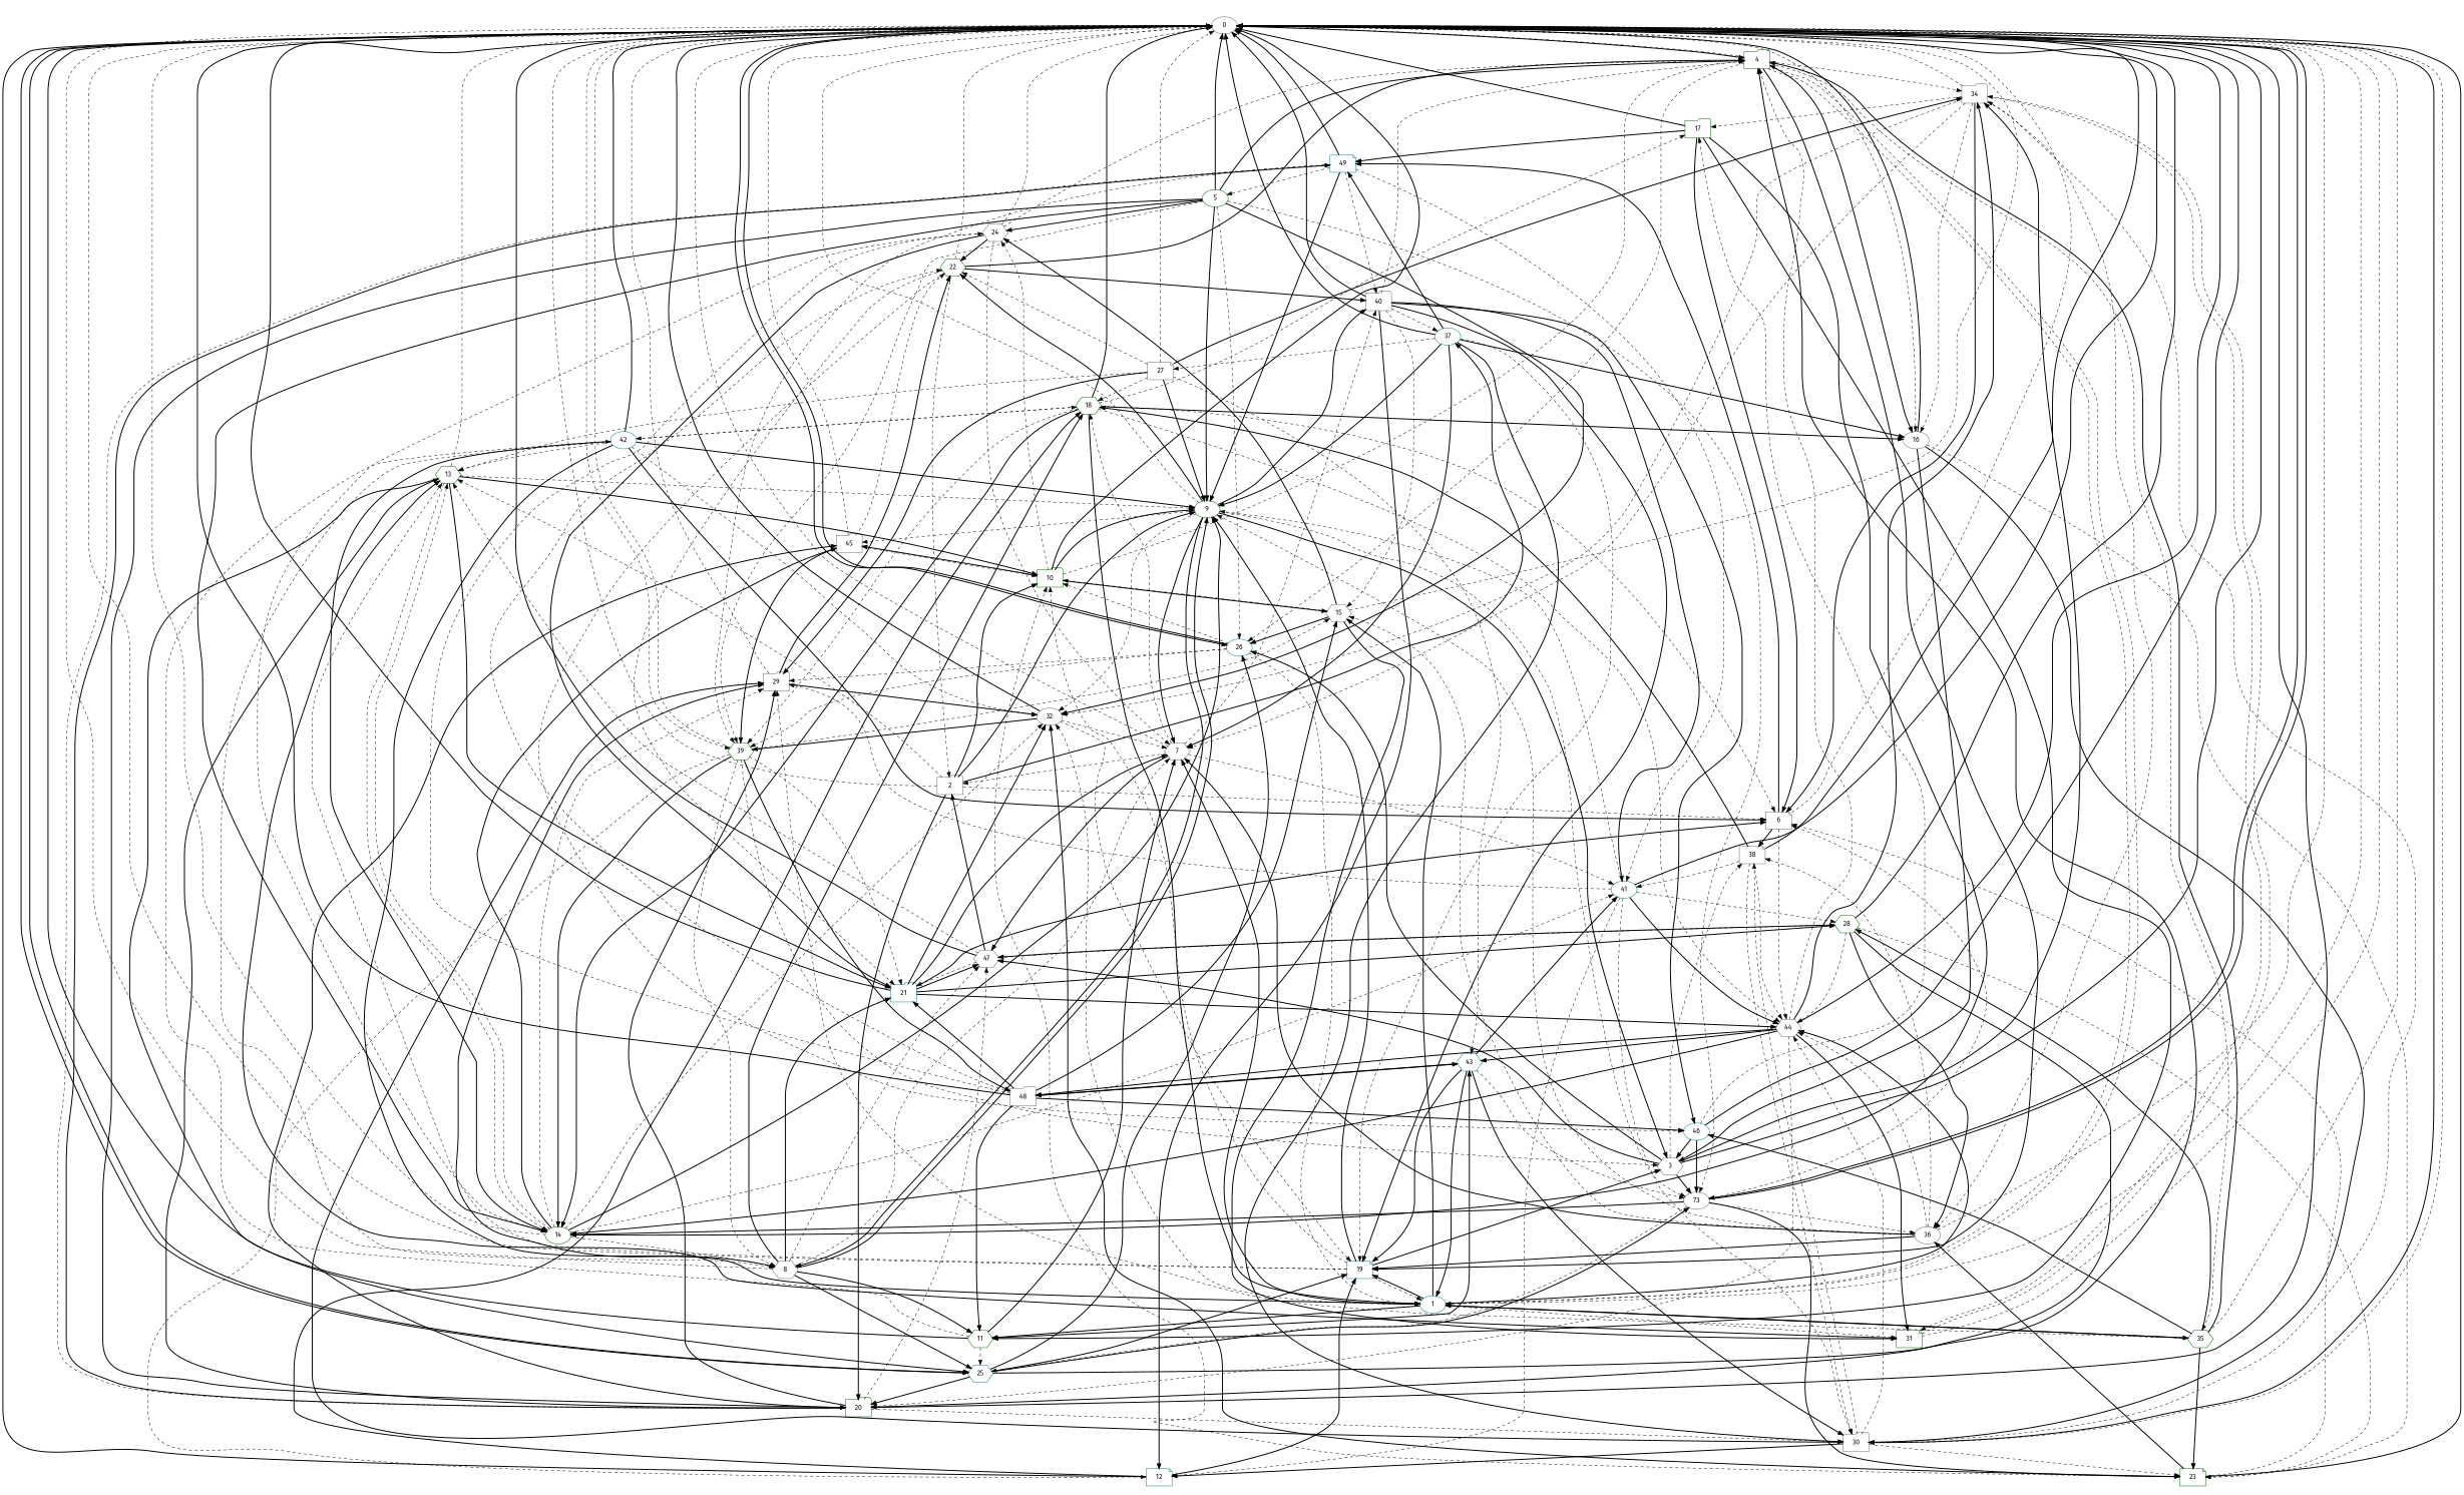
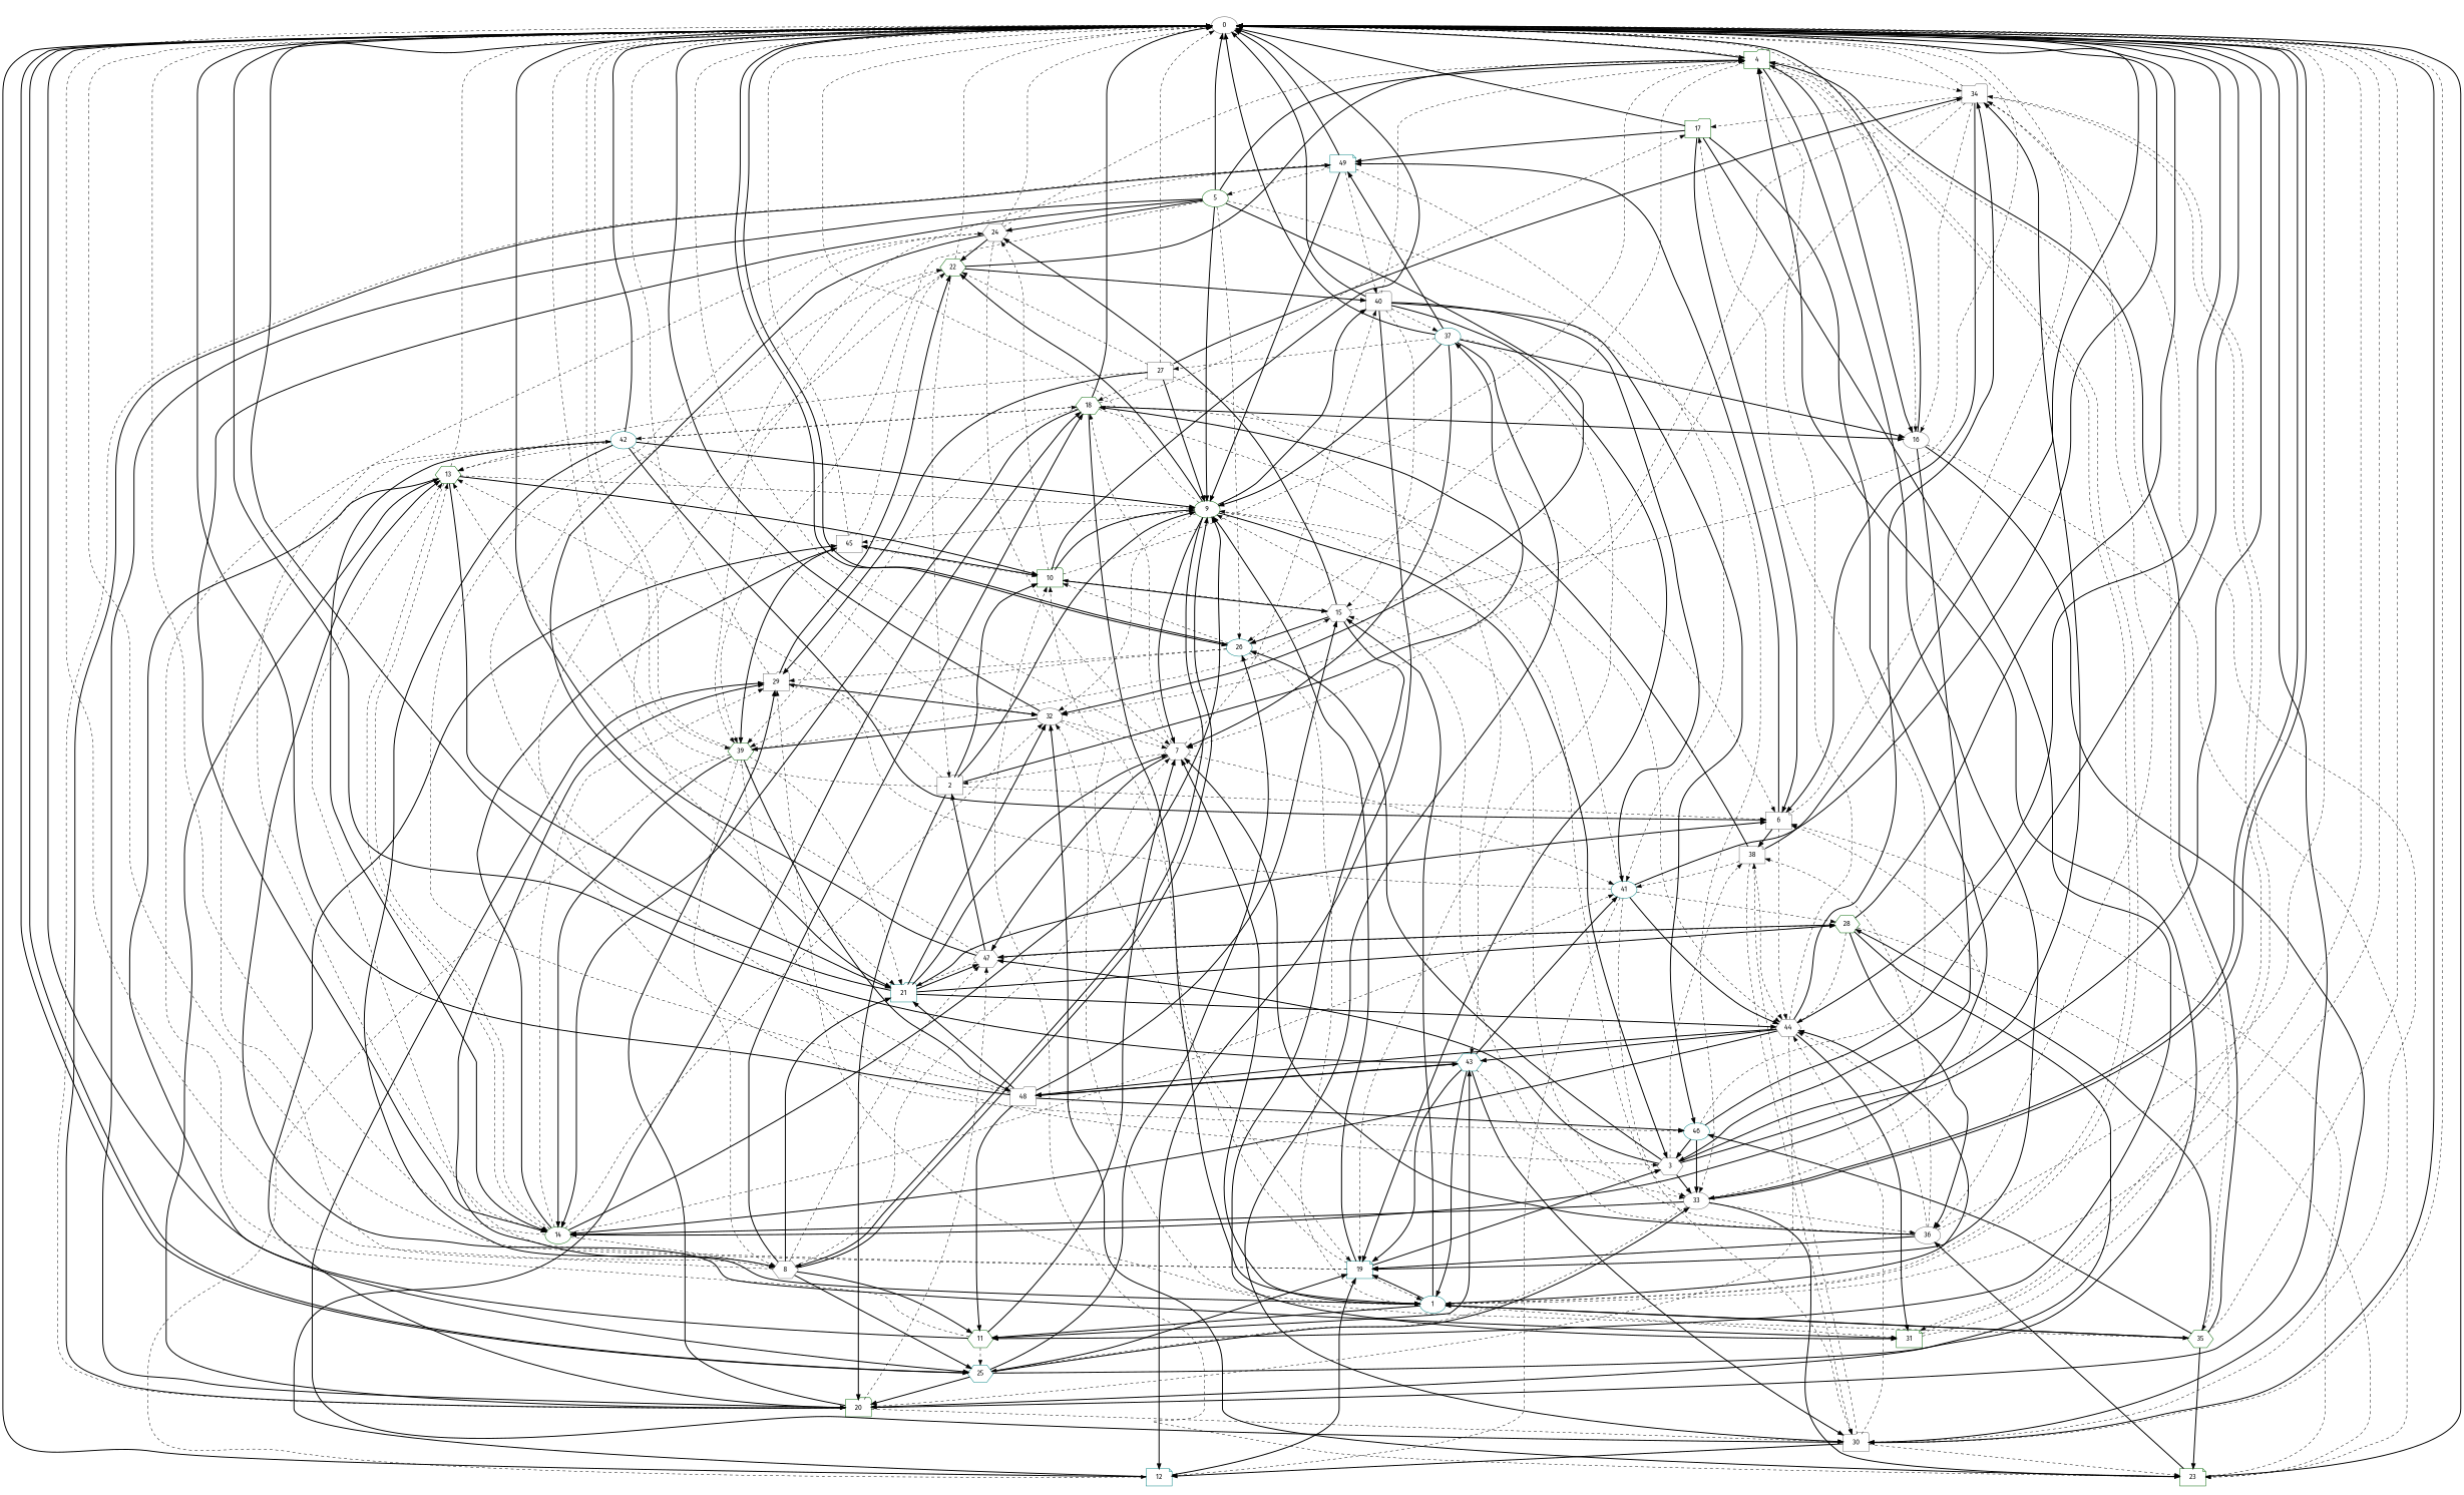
  strict digraph {
    fontname="Fira Sans"
    node [color=gray40 component_delay=3 fontname="Fira Sans" shape=hexagon]
    edge [fontname="Fira Sans" style=bold wire_delay=1]
    0 [shape=ellipse]
    4 [color=darkgreen shape=folder]
    16 [shape=ellipse]
    25 [color=teal]
    26 [color=teal shape=ellipse]
    30 [shape=folder]
-   33 [shape=ellipse label=73]
+   33 [shape=ellipse]
    39 [color=darkgreen]
    1 [color=teal shape=ellipse]
    19 [color=teal shape=note]
    35 [color=darkgreen]
    34 [shape=folder]
    3
    23 [color=darkgreen shape=note]
    20 [color=darkgreen shape=folder]
    10 [color=darkgreen shape=folder]
    29 [shape=folder]
    44
    38 [shape=note]
    12 [color=teal shape=note]
    6 [shape=note]
    14 [color=darkgreen shape=ellipse]
    36 [shape=ellipse]
    15
    8
    21 [color=teal shape=folder]
    48 [shape=folder]
    7
    11 [color=darkgreen]
    31 [color=darkgreen shape=note]
    32 [shape=ellipse]
    9 [color=darkgreen shape=ellipse]
    13 [color=darkgreen]
    28 [color=darkgreen]
    46 [color=teal shape=ellipse]
    17 [color=darkgreen shape=folder]
    47
    49 [color=teal shape=note]
    45 [shape=folder]
    24
    22 [color=darkgreen]
    43 [color=teal]
    18 [color=darkgreen]
    41 [color=teal shape=ellipse]
    2 [shape=folder]
    40 [shape=folder]
    42 [color=teal shape=ellipse]
    37 [color=teal shape=ellipse]
    27 [shape=note]
    5 [color=darkgreen shape=ellipse]
    0 -> 4
    0 -> 16 [style=dashed]
    0 -> 25
    0 -> 26
    0 -> 30
    0 -> 33
    0 -> 39 [style=dashed]
    4 -> 0 [style=dashed]
    4 -> 16
    4 -> 26 [style=dashed]
    4 -> 1 [style=dashed]
    4 -> 19
    4 -> 35 [style=dashed]
    4 -> 34 [style=dashed]
    16 -> 0
    16 -> 30
    16 -> 3
    16 -> 23 [style=dashed]
    25 -> 0
    25 -> 4
    25 -> 26
    25 -> 33
    25 -> 19
    25 -> 20
    26 -> 0
    26 -> 39 [style=dashed]
    26 -> 1 [style=dashed]
    26 -> 10 [style=dashed]
    26 -> 29 [style=dashed]
    30 -> 0 [style=dashed]
    30 -> 34 [style=dashed]
    30 -> 23 [style=dashed]
    30 -> 29
    30 -> 44 [style=dashed]
    30 -> 38 [style=dashed]
    30 -> 12
    33 -> 0
    33 -> 25 [style=dashed]
    33 -> 23
    33 -> 6 [style=dashed]
    33 -> 14
    33 -> 36 [style=dashed]
    39 -> 0 [style=dashed]
    39 -> 3 [style=dashed]
    39 -> 12 [style=dashed]
    39 -> 14
    39 -> 15 [style=dashed]
    39 -> 8 [style=dashed]
    39 -> 21 [style=dashed]
    39 -> 48
    1 -> 0 [style=dashed]
    1 -> 4 [style=dashed]
    1 -> 19
    1 -> 35
    1 -> 44
    1 -> 15
    1 -> 7
    1 -> 11
    1 -> 31 [style=dashed]
    1 -> 32 [style=dashed]
    19 -> 0 [style=dashed]
    19 -> 1 [style=dashed]
    19 -> 3
    19 -> 10 [style=dashed]
    19 -> 9
    19 -> 13 [style=dashed]
    35 -> 0 [style=dashed]
    35 -> 4
    35 -> 1
    35 -> 23
    35 -> 29 [style=dashed]
    35 -> 28
    35 -> 46
    34 -> 0 [style=dashed]
    34 -> 16 [style=dashed]
    34 -> 6
    34 -> 36 [style=dashed]
    34 -> 7 [style=dashed]
    34 -> 31 [style=dashed]
    34 -> 32 [style=dashed]
    34 -> 17 [style=dashed]
    3 -> 0
    3 -> 26
    3 -> 33
    3 -> 34
    3 -> 38 [style=dashed]
    3 -> 47
    23 -> 0
    23 -> 10 [style=dashed]
    23 -> 6 [style=dashed]
    23 -> 36
    23 -> 32
    20 -> 0
    20 -> 30 [style=dashed]
    20 -> 29
    20 -> 13
    20 -> 47 [style=dashed]
    20 -> 49
    20 -> 45
    10 -> 0
    10 -> 4 [style=dashed]
    10 -> 15
    10 -> 9
    10 -> 45
    10 -> 24 [style=dashed]
    29 -> 0 [style=dashed]
    29 -> 32
    29 -> 22
    44 -> 0
    44 -> 4 [style=dashed]
    44 -> 34
    44 -> 20 [style=dashed]
    44 -> 14
    44 -> 48
    44 -> 31
    44 -> 43
    38 -> 0
    38 -> 30 [style=dashed]
    38 -> 44 [style=dashed]
    38 -> 18
    38 -> 41 [style=dashed]
    12 -> 0
    12 -> 19
    12 -> 18
    6 -> 0 [style=dashed]
    6 -> 44 [style=dashed]
    6 -> 38
    6 -> 49
    14 -> 0 [style=dashed]
    14 -> 29 [style=dashed]
    14 -> 8 [style=dashed]
    14 -> 32 [style=dashed]
    14 -> 9
    14 -> 13 [style=dashed]
    14 -> 45
    14 -> 41 [style=dashed]
    36 -> 0 [style=dashed]
    36 -> 19
    36 -> 44 [style=dashed]
    36 -> 38 [style=dashed]
    36 -> 15 [style=dashed]
    36 -> 7
    36 -> 9 [style=dashed]
    15 -> 0 [style=dashed]
    15 -> 26
    15 -> 10 [style=dashed]
    15 -> 31
    15 -> 24
    8 -> 0 [style=dashed]
    8 -> 25
    8 -> 29
    8 -> 21
    8 -> 7 [style=dashed]
    8 -> 11
    8 -> 9
    8 -> 47 [style=dashed]
    8 -> 18
    21 -> 0
    21 -> 44
    21 -> 6
    21 -> 7
    21 -> 32
    21 -> 28
    21 -> 47
    48 -> 0
    48 -> 15
    48 -> 21
    48 -> 11
    48 -> 46
    48 -> 24 [style=dashed]
    48 -> 22 [style=dashed]
    48 -> 43
    7 -> 0 [style=dashed]
    7 -> 47
    7 -> 18 [style=dashed]
    7 -> 41 [style=dashed]
    7 -> 2 [style=dashed]
    7 -> 40 [style=dashed]
    11 -> 0
    11 -> 25 [style=dashed]
    11 -> 7
    11 -> 43
    11 -> 42 [style=dashed]
    31 -> 0 [style=dashed]
    31 -> 34 [style=dashed]
    31 -> 13
    32 -> 0
    32 -> 39
    32 -> 19 [style=dashed]
    32 -> 7 [style=dashed]
    9 -> 0 [style=dashed]
    9 -> 33 [style=dashed]
    9 -> 3
    9 -> 8
    9 -> 7
    9 -> 32 [style=dashed]
    9 -> 45 [style=dashed]
    9 -> 22
    9 -> 40
    13 -> 0 [style=dashed]
    13 -> 25
    13 -> 10
    13 -> 14 [style=dashed]
    13 -> 21
    13 -> 9 [style=dashed]
    28 -> 0
    28 -> 23 [style=dashed]
    28 -> 20
    28 -> 44 [style=dashed]
    28 -> 36
    28 -> 47
    46 -> 0
    46 -> 33
    46 -> 3
    46 -> 17 [style=dashed]
    17 -> 0
    17 -> 6
    17 -> 14
    17 -> 11
    17 -> 49
    47 -> 0
    47 -> 21 [style=dashed]
    47 -> 13 [style=dashed]
    47 -> 28 [style=dashed]
    47 -> 2
    49 -> 0
    49 -> 39 [style=dashed]
    49 -> 20 [style=dashed]
    49 -> 9
    49 -> 41 [style=dashed]
    49 -> 40 [style=dashed]
    49 -> 5 [style=dashed]
    45 -> 0 [style=dashed]
    45 -> 39
    45 -> 10 [style=dashed]
    45 -> 22 [style=dashed]
    24 -> 0 [style=dashed]
    24 -> 4 [style=dashed]
    24 -> 14 [style=dashed]
    24 -> 21
    24 -> 7 [style=dashed]
    24 -> 22
    22 -> 0 [style=dashed]
    22 -> 4
    22 -> 21 [style=dashed]
    22 -> 46 [style=dashed]
    22 -> 2 [style=dashed]
    22 -> 40
+   43 -> 0
    43 -> 30
    43 -> 33 [style=dashed]
    43 -> 1
    43 -> 19
    43 -> 48
    43 -> 41
    18 -> 0
    18 -> 16
    18 -> 39 [style=dashed]
    18 -> 1
    18 -> 44 [style=dashed]
    18 -> 6 [style=dashed]
    18 -> 14
    18 -> 17 [style=dashed]
    18 -> 42 [style=dashed]
    41 -> 0
    41 -> 30 [style=dashed]
    41 -> 29 [style=dashed]
    41 -> 44
    41 -> 12 [style=dashed]
    41 -> 9 [style=dashed]
    41 -> 28 [style=dashed]
    2 -> 0 [style=dashed]
    2 -> 20
    2 -> 10
    2 -> 6 [style=dashed]
    2 -> 9
    2 -> 13 [style=dashed]
    2 -> 37
    40 -> 0
    40 -> 4 [style=dashed]
    40 -> 19
    40 -> 12
    40 -> 15 [style=dashed]
    40 -> 46
    40 -> 41
    40 -> 37 [style=dashed]
    42 -> 0
    42 -> 1
    42 -> 6
    42 -> 14
    42 -> 8 [style=dashed]
    42 -> 32 [style=dashed]
    42 -> 9
    42 -> 13 [style=dashed]
    42 -> 18 [style=dashed]
    37 -> 0
    37 -> 16
    37 -> 30
    37 -> 19 [style=dashed]
    37 -> 7
    37 -> 9
    37 -> 49
    37 -> 27 [style=dashed]
    27 -> 0 [style=dashed]
    27 -> 34
    27 -> 29
    27 -> 9
    27 -> 13 [style=dashed]
    27 -> 22 [style=dashed]
    27 -> 43 [style=dashed]
    27 -> 18 [style=dashed]
    5 -> 0
    5 -> 4
    5 -> 26 [style=dashed]
    5 -> 33 [style=dashed]
    5 -> 39 [style=dashed]
    5 -> 20
    5 -> 14
    5 -> 32
    5 -> 9
    5 -> 24
  }
